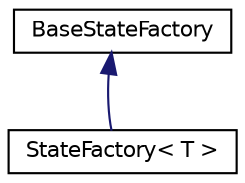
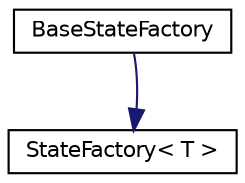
  digraph {
    rankdir=TB
    node [color=black fillcolor=white fontname=Helvetica fontsize=10 shape=record style=filled]
    n1 [height=0.2 label=BaseStateFactory width=0.4]
    n2 [height=0.2 label="StateFactory\< T \>" width=0.4]
-   n1 -> n2 [color=midnightblue dir=back fontname=Helvetica fontsize=10 labelfontname=Helvetica labelfontsize=10 style=solid]
+   n2 -> n1 [color=midnightblue dir=back fontname=Helvetica fontsize=10 labelfontname=Helvetica labelfontsize=10 style=solid]
  }
